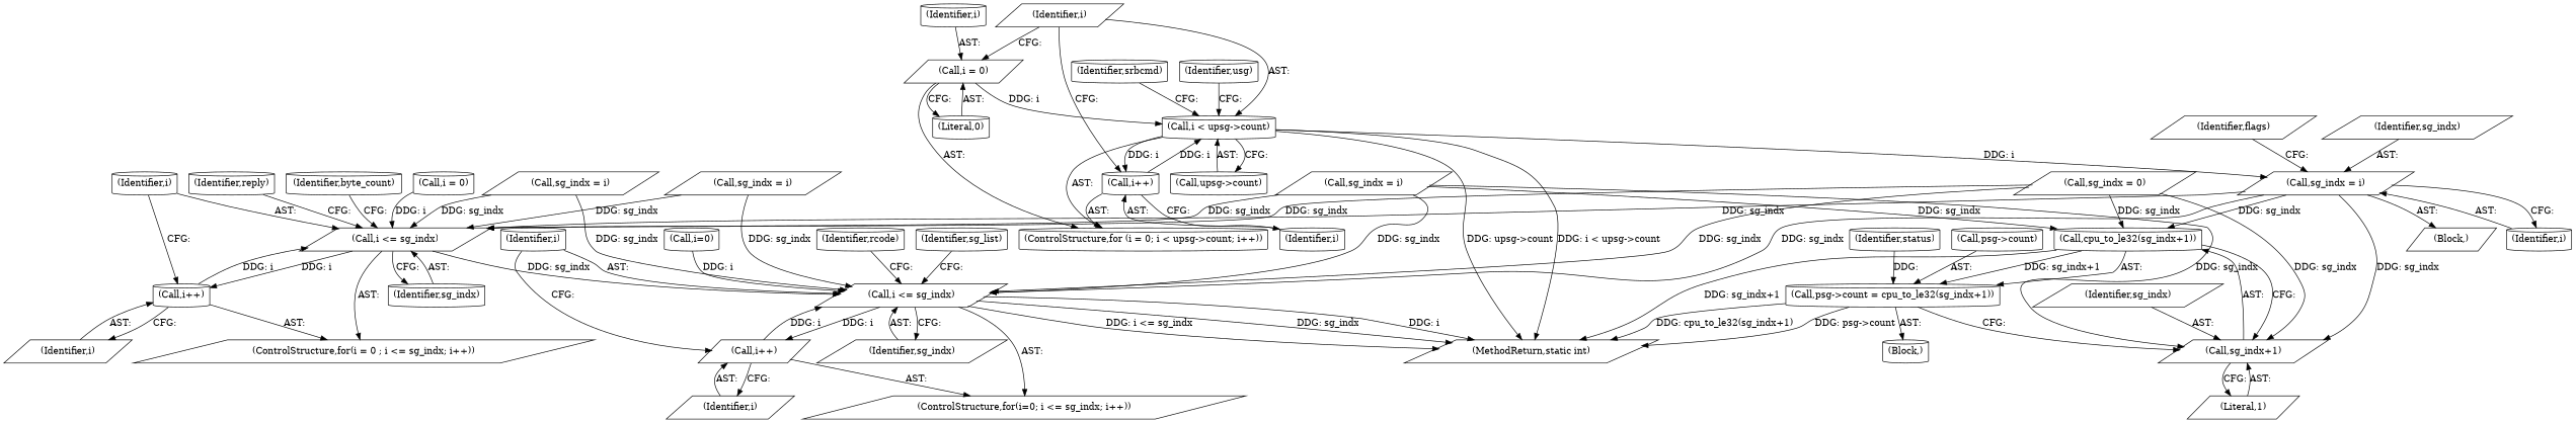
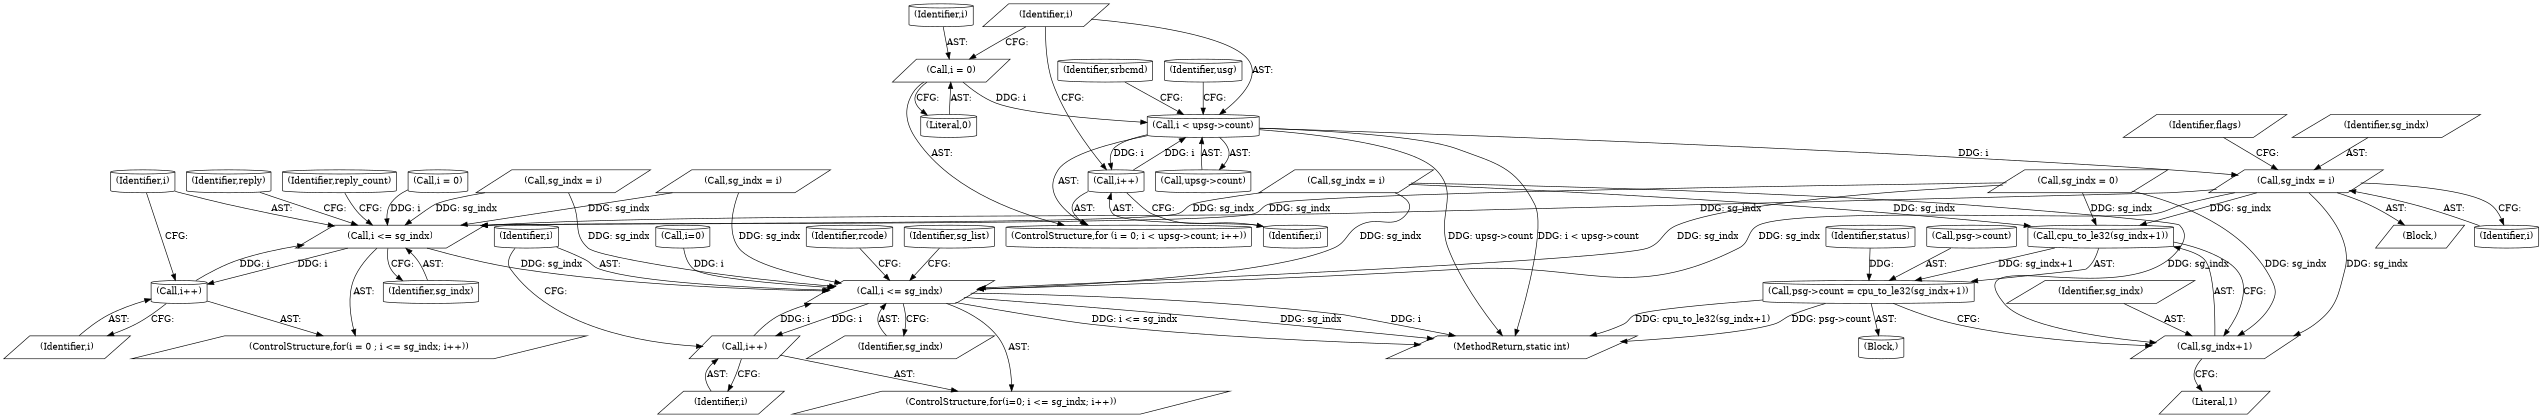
  digraph {
    node [shape=cylinder]
    n1 [label="(Call,i < upsg->count)"]
    n2 [label="(Call,i++)"]
    n3 [label="(Call,sg_indx = i)" shape=parallelogram]
    n4 [label="(Call,upsg->count)"]
    n5 [label="(MethodReturn,static int)" shape=parallelogram]
    n6 [label="(ControlStructure,for (i = 0; i < upsg->count; i++))"]
    n7 [label="(Identifier,i)"]
    n8 [label="(Call,cpu_to_le32(sg_indx+1))"]
    n9 [label="(Call,sg_indx+1)" shape=parallelogram]
    n10 [label="(Call,i <= sg_indx)" shape=parallelogram]
    n11 [label="(Call,i <= sg_indx)" shape=parallelogram]
    n12 [label="(Identifier,i)"]
    n13 [label="(Block,)" shape=parallelogram]
    n14 [label="(Call,i = 0)" shape=parallelogram]
    n15 [label="(Literal,0)"]
    n16 [label="(Call,psg->count = cpu_to_le32(sg_indx+1))"]
    n17 [label="(Literal,1)" shape=parallelogram]
    n18 [label="(Call,i++)"]
    n19 [label="(Identifier,sg_indx)"]
    n20 [label="(ControlStructure,for(i = 0 ; i <= sg_indx; i++))" shape=parallelogram]
    n21 [label="(Call,i++)" shape=parallelogram]
    n22 [label="(ControlStructure,for(i=0; i <= sg_indx; i++))" shape=parallelogram]
    n23 [label="(Identifier,sg_indx)" shape=parallelogram]
    n24 [label="(Block,)"]
    n25 [label="(Identifier,i)" shape=parallelogram]
    n26 [label="(Identifier,i)" shape=parallelogram]
    n27 [label="(Identifier,flags)" shape=parallelogram]
    n28 [label="(Identifier,status)"]
    n29 [label="(Call,sg_indx = i)" shape=parallelogram]
    n30 [label="(Identifier,i)"]
    n31 [label="(Identifier,usg)"]
    n32 [label="(Identifier,i)" shape=parallelogram]
    n33 [label="(Call,sg_indx = i)" shape=parallelogram]
    n34 [label="(Call,psg->count)"]
-   n35 [label="(Identifier,byte_count)"]
+   n35 [label="(Identifier,reply_count)"]
    n36 [label="(Identifier,i)"]
    n37 [label="(Call,sg_indx = i)" shape=parallelogram]
    n38 [label="(Identifier,sg_indx)" shape=parallelogram]
    n39 [label="(Call,i=0)"]
    n40 [label="(Call,sg_indx = 0)" shape=parallelogram]
    n41 [label="(Identifier,i)"]
    n42 [label="(Call,i = 0)"]
    n43 [label="(Identifier,rcode)"]
    n44 [label="(Identifier,srbcmd)"]
    n45 [label="(Identifier,sg_indx)" shape=parallelogram]
    n46 [label="(Identifier,sg_list)"]
    n47 [label="(Identifier,reply)"]
    n1 -> n2 [label="DDG: i"]
    n1 -> n3 [label="DDG: i"]
-   n1 -> n4 [label="CFG: "]
+   n1 -> n4 [label="AST: "]
    n1 -> n5 [label="DDG: i < upsg->count"]
    n1 -> n5 [label="DDG: upsg->count"]
    n1 -> n6 [label="AST: "]
    n2 -> n1 [label="DDG: i"]
    n2 -> n6 [label="AST: "]
    n2 -> n7 [label="CFG: "]
    n3 -> n8 [label="DDG: sg_indx"]
    n3 -> n9 [label="DDG: sg_indx"]
    n3 -> n10 [label="DDG: sg_indx"]
    n3 -> n11 [label="DDG: sg_indx"]
    n3 -> n12 [label="CFG: "]
    n3 -> n13 [label="AST: "]
    n4 -> n1 [label="AST: "]
    n7 -> n2 [label="AST: "]
-   n8 -> n5 [label="DDG: sg_indx+1"]
    n8 -> n9 [label="CFG: "]
    n8 -> n16 [label="AST: "]
    n8 -> n16 [label="DDG: sg_indx+1"]
    n9 -> n8 [label="AST: "]
    n9 -> n17 [label="CFG: "]
    n10 -> n11 [label="DDG: sg_indx"]
    n10 -> n18 [label="DDG: i"]
    n10 -> n19 [label="CFG: "]
    n10 -> n20 [label="AST: "]
    n11 -> n5 [label="DDG: sg_indx"]
    n11 -> n5 [label="DDG: i"]
    n11 -> n5 [label="DDG: i <= sg_indx"]
    n11 -> n21 [label="DDG: i"]
    n11 -> n22 [label="AST: "]
    n11 -> n23 [label="CFG: "]
    n12 -> n3 [label="AST: "]
    n14 -> n1 [label="DDG: i"]
    n14 -> n6 [label="AST: "]
    n14 -> n15 [label="CFG: "]
    n15 -> n14 [label="AST: "]
    n16 -> n5 [label="DDG: psg->count"]
    n16 -> n5 [label="DDG: cpu_to_le32(sg_indx+1)"]
    n16 -> n9 [label="CFG: "]
    n16 -> n24 [label="AST: "]
-   n17 -> n9 [label="AST: "]
    n18 -> n10 [label="DDG: i"]
    n18 -> n20 [label="AST: "]
    n18 -> n25 [label="CFG: "]
    n19 -> n10 [label="AST: "]
    n21 -> n11 [label="DDG: i"]
    n21 -> n22 [label="AST: "]
    n21 -> n26 [label="CFG: "]
    n23 -> n11 [label="AST: "]
    n25 -> n18 [label="AST: "]
    n26 -> n21 [label="AST: "]
    n27 -> n3 [label="CFG: "]
    n28 -> n16 [label="DDG: "]
    n29 -> n10 [label="DDG: sg_indx"]
    n29 -> n11 [label="DDG: sg_indx"]
    n30 -> n11 [label="AST: "]
    n30 -> n21 [label="CFG: "]
    n31 -> n1 [label="CFG: "]
    n32 -> n1 [label="AST: "]
    n32 -> n2 [label="CFG: "]
    n32 -> n14 [label="CFG: "]
    n33 -> n10 [label="DDG: sg_indx"]
    n33 -> n11 [label="DDG: sg_indx"]
    n34 -> n16 [label="AST: "]
    n35 -> n10 [label="CFG: "]
    n36 -> n14 [label="AST: "]
    n37 -> n8 [label="DDG: sg_indx"]
    n37 -> n9 [label="DDG: sg_indx"]
    n37 -> n10 [label="DDG: sg_indx"]
    n37 -> n11 [label="DDG: sg_indx"]
    n38 -> n3 [label="AST: "]
    n39 -> n11 [label="DDG: i"]
    n40 -> n8 [label="DDG: sg_indx"]
    n40 -> n9 [label="DDG: sg_indx"]
    n40 -> n10 [label="DDG: sg_indx"]
    n40 -> n11 [label="DDG: sg_indx"]
    n41 -> n10 [label="AST: "]
    n41 -> n18 [label="CFG: "]
    n42 -> n10 [label="DDG: i"]
    n43 -> n11 [label="CFG: "]
    n44 -> n1 [label="CFG: "]
    n45 -> n9 [label="AST: "]
    n46 -> n11 [label="CFG: "]
    n47 -> n10 [label="CFG: "]
  }
